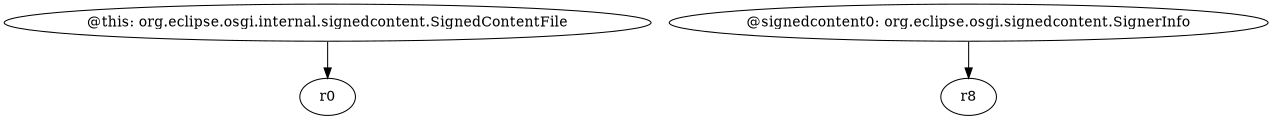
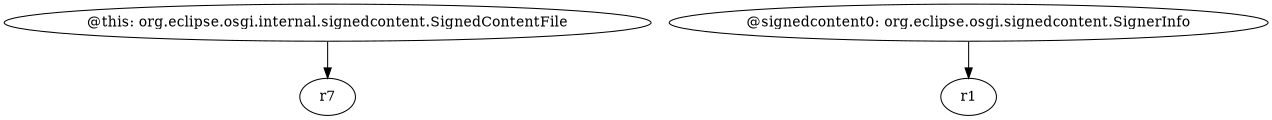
  digraph {
    n1 [label="@this: org.eclipse.osgi.internal.signedcontent.SignedContentFile"]
-   n2 [label=r0]
+   n2 [label=r7]
    n3 [label="@signedcontent0: org.eclipse.osgi.signedcontent.SignerInfo"]
-   n4 [label=r8]
+   n4 [label=r1]
    n1 -> n2
    n3 -> n4
  }
